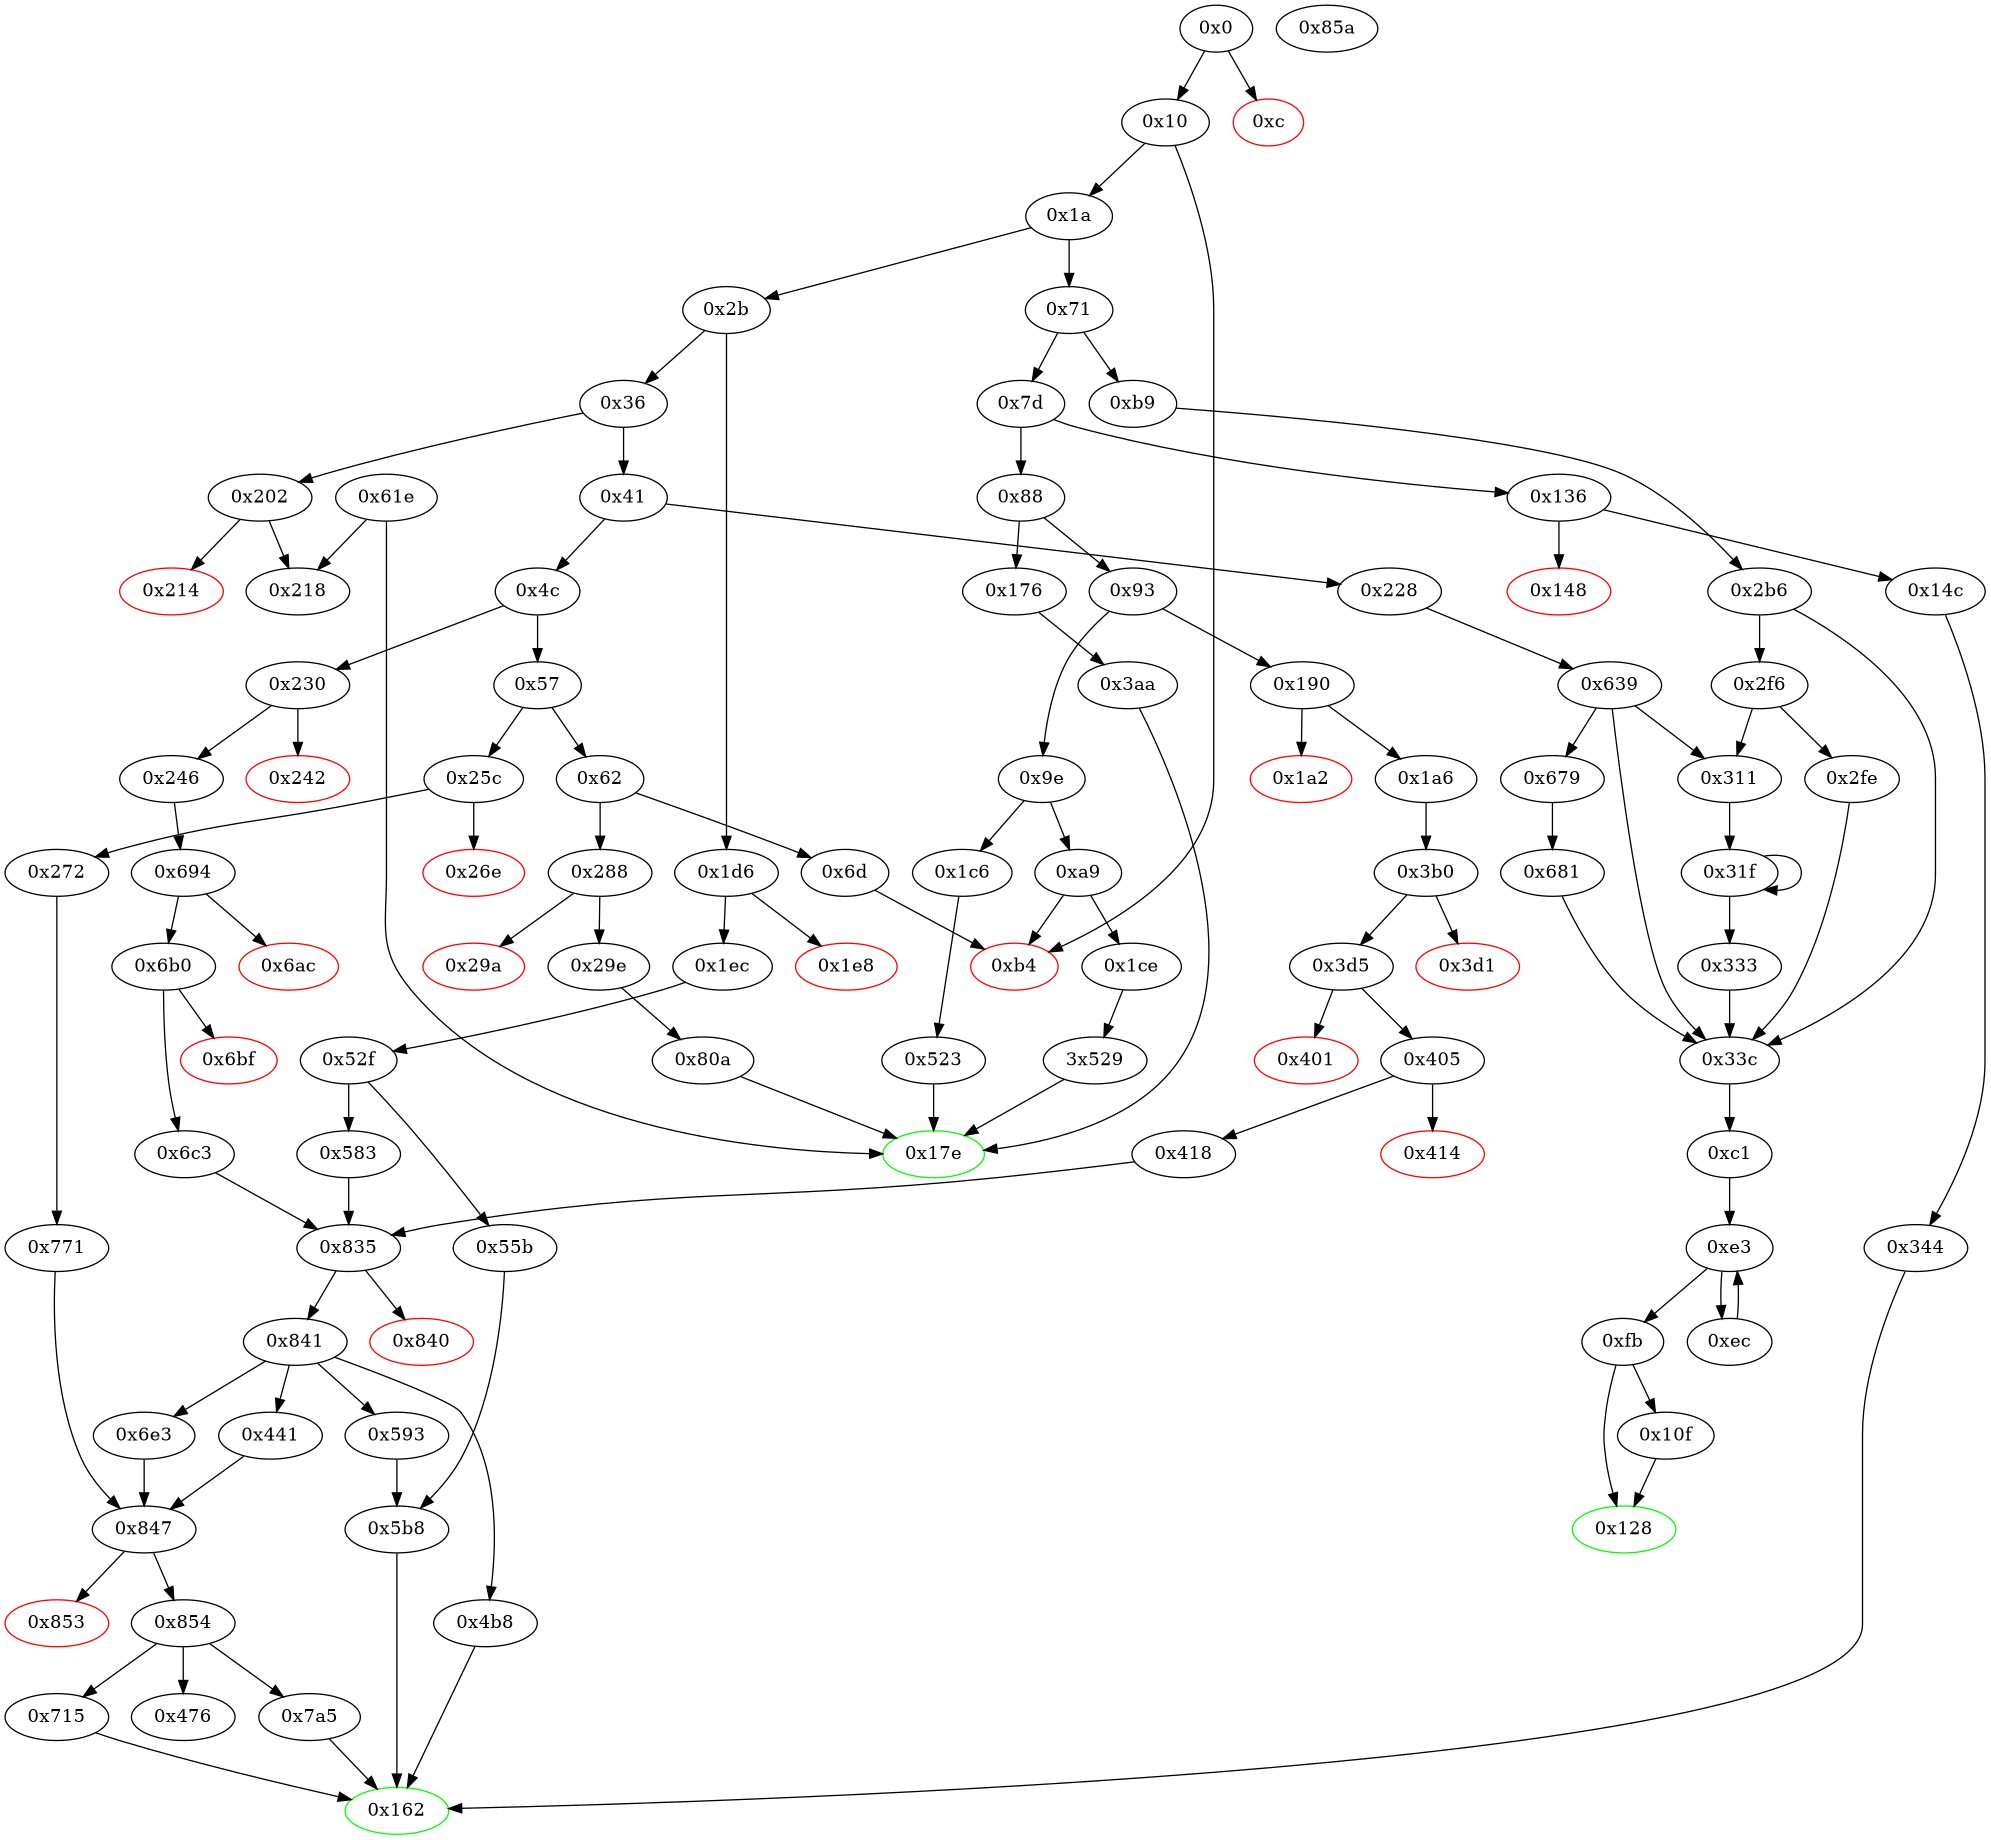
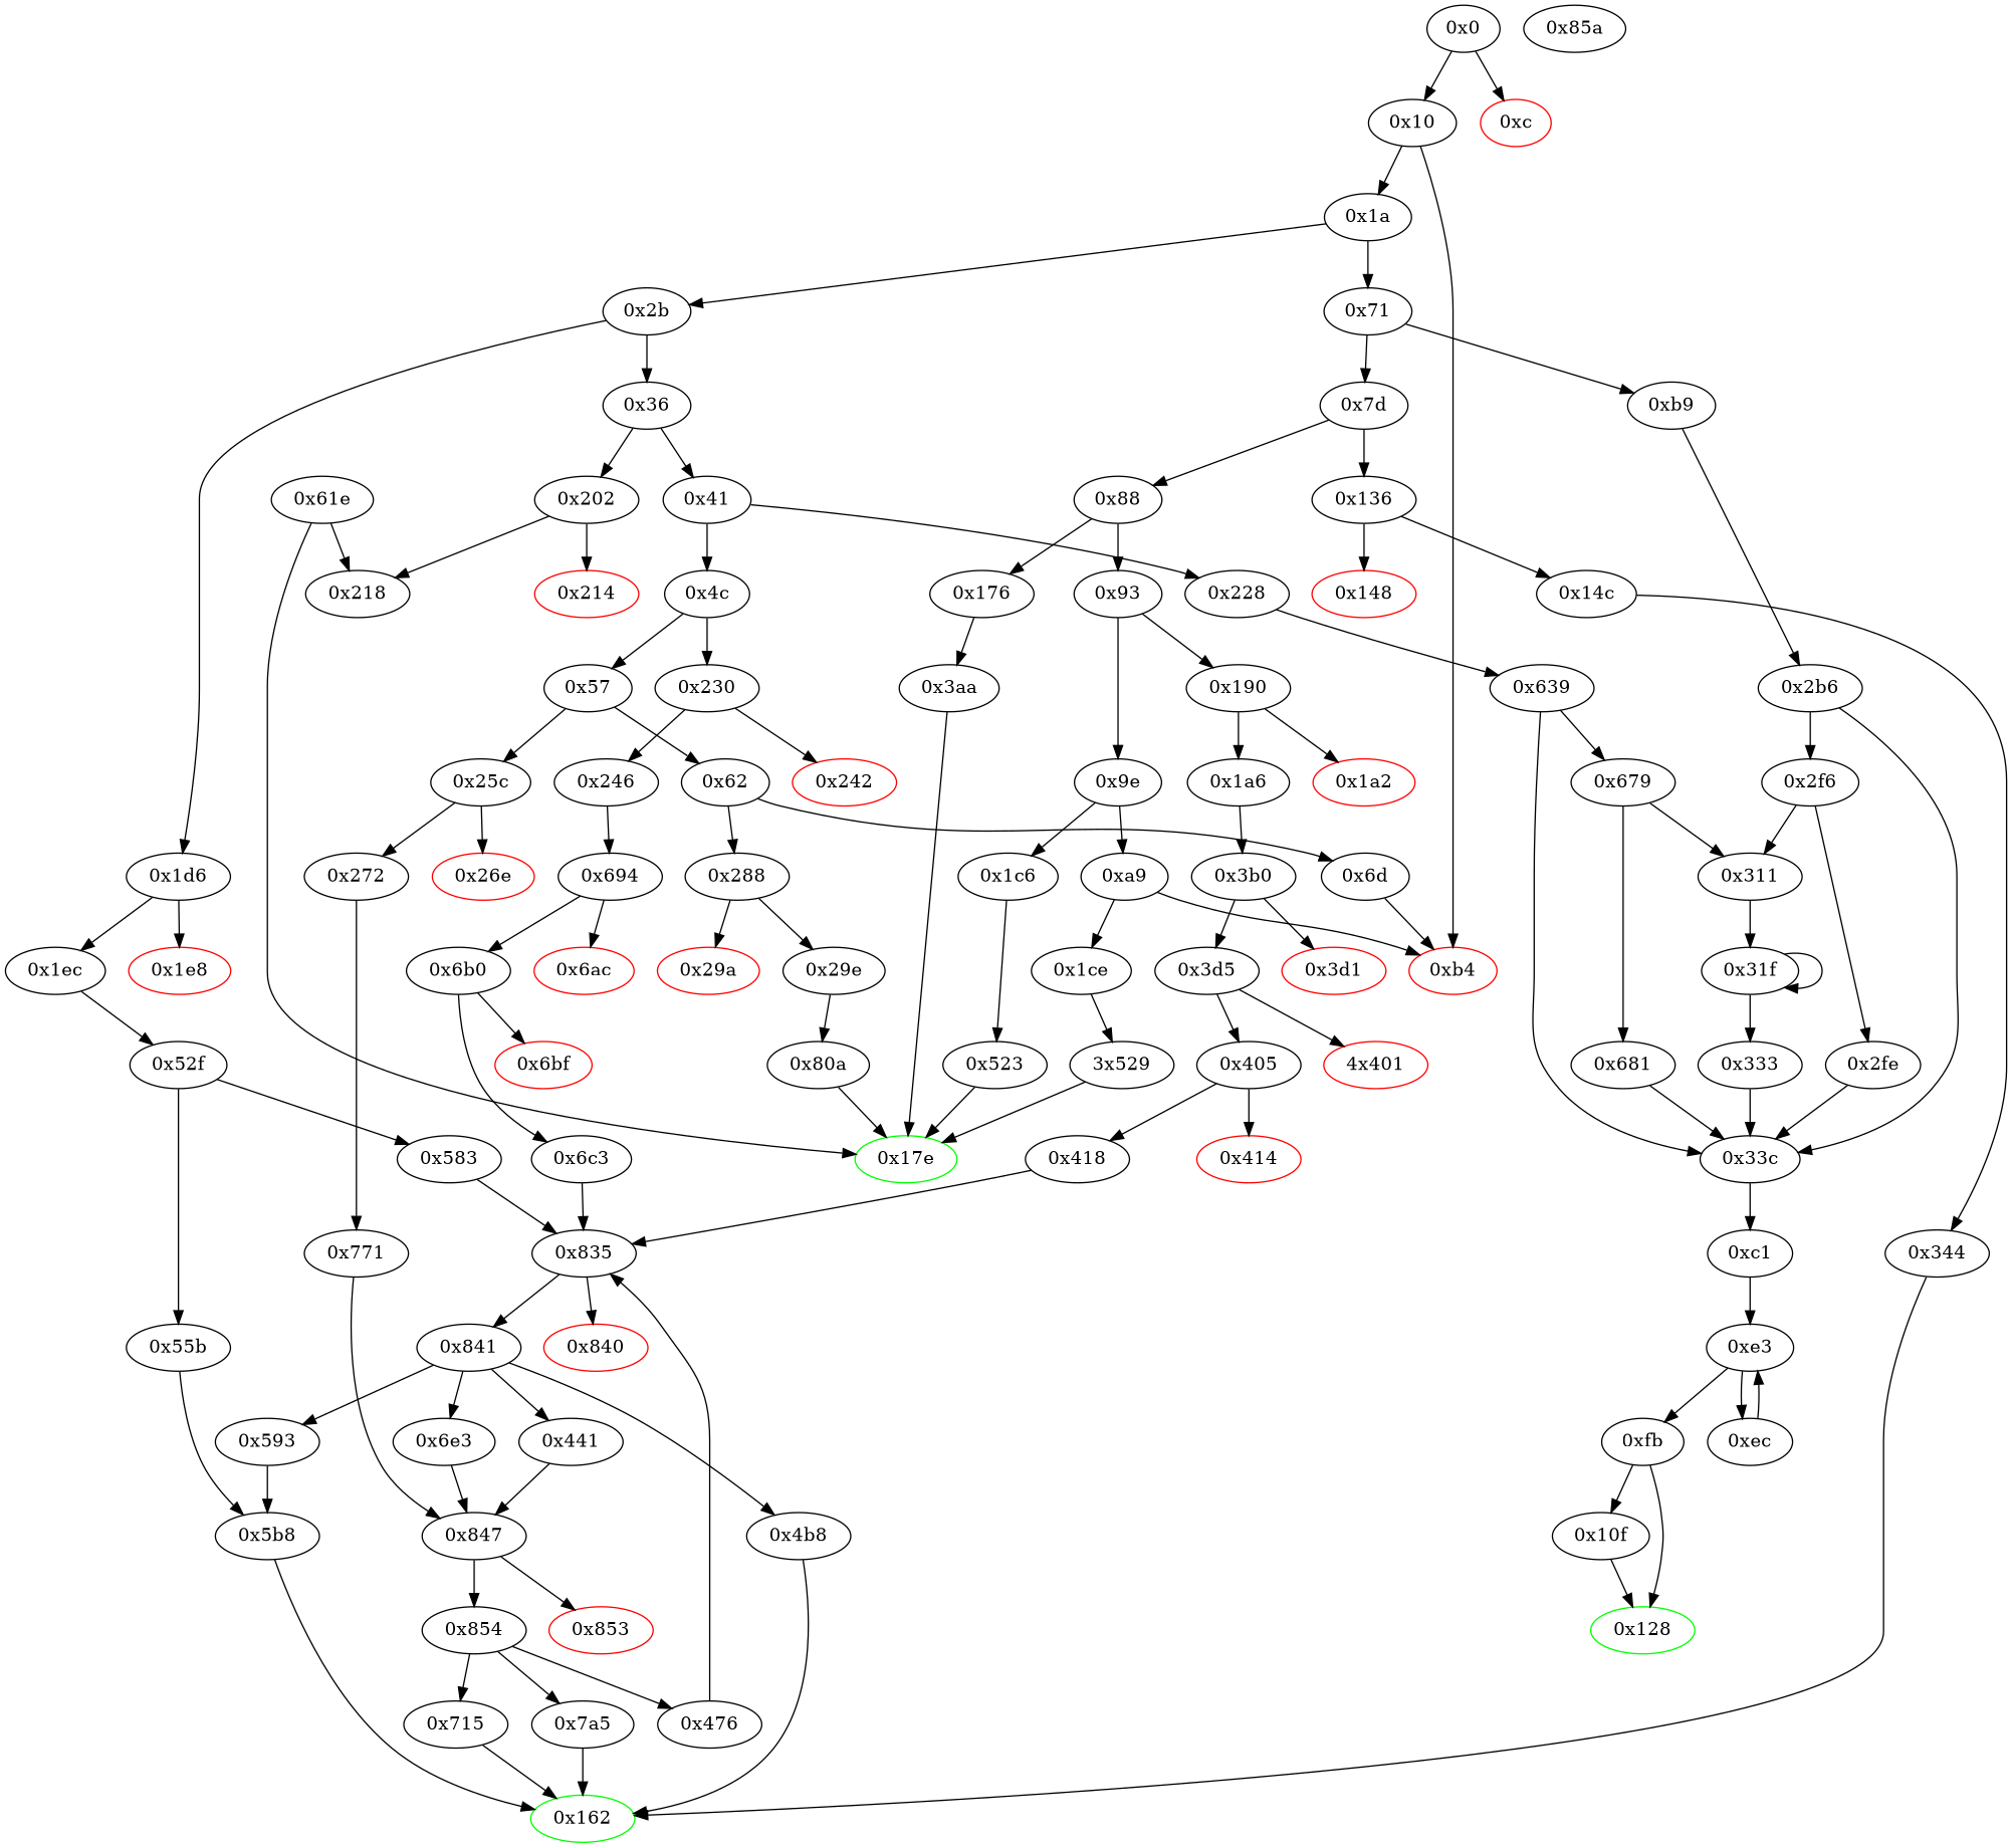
  digraph {
    node [fillcolor=white style=filled]
    "0x71"
    "0xb9"
    "0x7d"
    "0x2b6"
    "0x88"
    "0x136"
    "0xc" [color=red]
    "0x29e"
    "0x80a"
    "0x17e" [color=green]
    "0xb4" [color=red]
    "0x6d"
    "0x162" [color=green]
    "0x4b8"
    "0x2f6"
    "0x33c"
    "0x344"
    "0x840" [color=red]
    "0x61e"
    "0x218"
    "0xec"
    "0xe3"
    "0xfb"
    "0x853" [color=red]
    "0x847"
    "0x854"
    "0x715"
    "0x7a5"
    "0x476"
    "0x176"
    "0x93"
    "0x3aa"
    "0x9e"
    "0x190"
    "0xc1"
    "0x6ac" [color=red]
    "0x694"
    "0x6b0"
    "0x6c3"
    "0x6bf" [color=red]
    "0x128" [color=green]
    "0x10f"
    "0x228"
    "0x639"
    "0x679"
    "0x5b8"
    "0x26e" [color=red]
    "0x771"
    "0x148" [color=red]
    "0x29a" [color=red]
    "0x14c"
    "0x593"
    "0x6e3"
    "0x2fe"
    "0x311"
    "0x31f"
    "0x1a6"
    "0x3b0"
    "0x3d1" [color=red]
    "0x3d5"
    n61 [label="3x529"]
    "0x1ce"
    "0x841"
    "0x441"
    "0x1c6"
    "0xa9"
    "0x1a2" [color=red]
    "0x62"
    "0x288"
    "0x418"
    "0x835"
    "0x272"
    "0x246"
    "0x55b"
    "0x2b"
    "0x36"
    "0x1d6"
    "0x202"
    "0x41"
    "0x1e8" [color=red]
    "0x1ec"
    "0x214" [color=red]
    "0x523"
    "0x4c"
    "0x57"
    "0x230"
    "0x25c"
    "0x242" [color=red]
    "0x52f"
    "0x583"
    "0x333"
    "0x0"
    "0x10"
    "0x1a"
-   "0x401" [color=red]
+   "0x401" [color=red label="4x401"]
    "0x681"
    "0x414" [color=red]
    "0x405"
    "0x85a"
    "0x71" -> "0xb9"
    "0x71" -> "0x7d"
    "0xb9" -> "0x2b6"
    "0x7d" -> "0x88"
    "0x7d" -> "0x136"
    "0x2b6" -> "0x2f6"
    "0x2b6" -> "0x33c"
    "0x88" -> "0x176"
    "0x88" -> "0x93"
    "0x136" -> "0x148"
    "0x136" -> "0x14c"
    "0x29e" -> "0x80a"
    "0x80a" -> "0x17e"
    "0x6d" -> "0xb4"
    "0x4b8" -> "0x162"
    "0x2f6" -> "0x2fe"
    "0x2f6" -> "0x311"
    "0x33c" -> "0xc1"
    "0x344" -> "0x162"
    "0x61e" -> "0x17e"
    "0x61e" -> "0x218"
    "0xec" -> "0xe3"
    "0xe3" -> "0xec"
    "0xe3" -> "0xfb"
    "0xfb" -> "0x128"
    "0xfb" -> "0x10f"
    "0x847" -> "0x853"
    "0x847" -> "0x854"
    "0x854" -> "0x715"
    "0x854" -> "0x7a5"
    "0x854" -> "0x476"
    "0x715" -> "0x162"
    "0x7a5" -> "0x162"
+   "0x476" -> "0x835"
    "0x176" -> "0x3aa"
    "0x93" -> "0x9e"
    "0x93" -> "0x190"
    "0x3aa" -> "0x17e"
    "0x9e" -> "0x1c6"
    "0x9e" -> "0xa9"
    "0x190" -> "0x1a6"
    "0x190" -> "0x1a2"
    "0xc1" -> "0xe3"
    "0x694" -> "0x6ac"
    "0x694" -> "0x6b0"
    "0x6b0" -> "0x6c3"
    "0x6b0" -> "0x6bf"
    "0x6c3" -> "0x835"
    "0x10f" -> "0x128"
    "0x228" -> "0x639"
    "0x639" -> "0x33c"
    "0x639" -> "0x679"
-   "0x639" -> "0x311"
+   "0x679" -> "0x311"
    "0x679" -> "0x681"
    "0x5b8" -> "0x162"
    "0x771" -> "0x847"
    "0x14c" -> "0x344"
    "0x593" -> "0x5b8"
    "0x6e3" -> "0x847"
    "0x2fe" -> "0x33c"
    "0x311" -> "0x31f"
    "0x31f" -> "0x31f"
    "0x31f" -> "0x333"
    "0x1a6" -> "0x3b0"
    "0x3b0" -> "0x3d1"
    "0x3b0" -> "0x3d5"
    "0x3d5" -> "0x401"
    "0x3d5" -> "0x405"
    n61 -> "0x17e"
    "0x1ce" -> n61
    "0x841" -> "0x4b8"
    "0x841" -> "0x593"
    "0x841" -> "0x6e3"
    "0x841" -> "0x441"
    "0x441" -> "0x847"
    "0x1c6" -> "0x523"
    "0xa9" -> "0xb4"
    "0xa9" -> "0x1ce"
    "0x62" -> "0x6d"
    "0x62" -> "0x288"
    "0x288" -> "0x29e"
    "0x288" -> "0x29a"
    "0x418" -> "0x835"
    "0x835" -> "0x840"
    "0x835" -> "0x841"
    "0x272" -> "0x771"
    "0x246" -> "0x694"
    "0x55b" -> "0x5b8"
    "0x2b" -> "0x36"
    "0x2b" -> "0x1d6"
    "0x36" -> "0x202"
    "0x36" -> "0x41"
    "0x1d6" -> "0x1e8"
    "0x1d6" -> "0x1ec"
    "0x202" -> "0x218"
    "0x202" -> "0x214"
    "0x41" -> "0x228"
    "0x41" -> "0x4c"
    "0x1ec" -> "0x52f"
    "0x523" -> "0x17e"
    "0x4c" -> "0x57"
    "0x4c" -> "0x230"
    "0x57" -> "0x62"
    "0x57" -> "0x25c"
    "0x230" -> "0x246"
    "0x230" -> "0x242"
    "0x25c" -> "0x26e"
    "0x25c" -> "0x272"
    "0x52f" -> "0x55b"
    "0x52f" -> "0x583"
    "0x583" -> "0x835"
    "0x333" -> "0x33c"
    "0x0" -> "0xc"
    "0x0" -> "0x10"
    "0x10" -> "0xb4"
    "0x10" -> "0x1a"
    "0x1a" -> "0x71"
    "0x1a" -> "0x2b"
    "0x681" -> "0x33c"
    "0x405" -> "0x418"
    "0x405" -> "0x414"
  }
